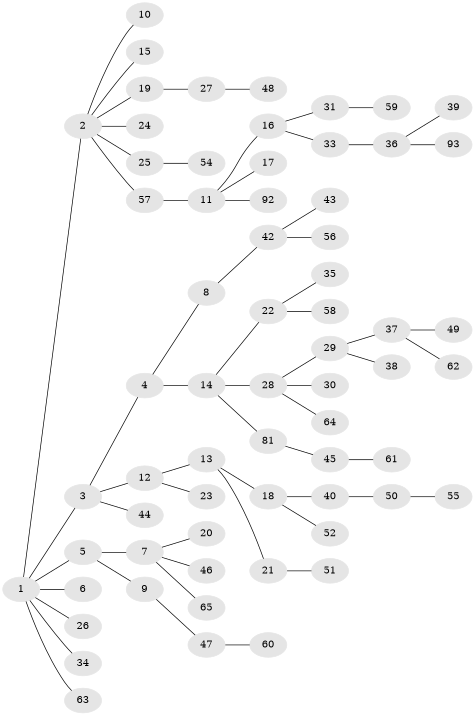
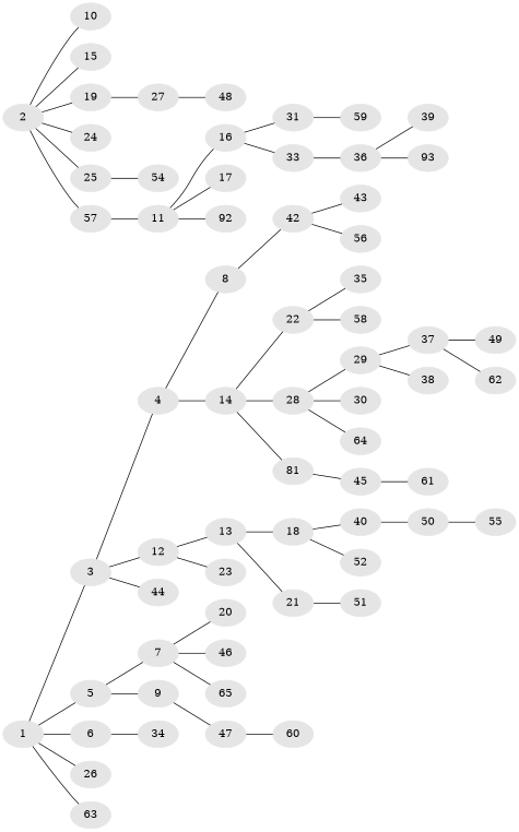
  graph {
    rankdir=LR
    node [color=gray90 style=filled]
    edge [weight=1.0]
    1
    2
    3
    5
    6
    26
    34
    63
    10
    15
    19
    24
    25
    57
    4
    12
    44
    7
    9
    27
    54
    11
    8
    14
    13
    23
    42
    22
    28
    n30 [label=81]
    20
    46
    65
    47
    16
    17
    n37 [label=92]
    43
    56
    60
    31
    33
    18
    21
    40
    52
    51
    35
    58
    29
    30
    64
    45
    59
    36
    50
    48
    37
    38
    49
    62
    39
    n63 [label=93]
    55
    61
-   1 -- 2
    1 -- 3
    1 -- 5
    1 -- 6 [weight=2.0]
    1 -- 26
-   1 -- 34
+   6 -- 34
    1 -- 63
    2 -- 10
    2 -- 15
    2 -- 19
    2 -- 24
    2 -- 25
    2 -- 57
    3 -- 4
    3 -- 12
    3 -- 44
    5 -- 7
    5 -- 9 [weight=2.0]
    19 -- 27
    25 -- 54
    57 -- 11
    4 -- 8
    4 -- 14
    12 -- 13
    12 -- 23
    7 -- 20
    7 -- 46
    7 -- 65
    9 -- 47
    27 -- 48
    11 -- 16
    11 -- 17
    11 -- n37 [weight=2.0]
    8 -- 42
    14 -- 22
    14 -- 28
    14 -- n30
    13 -- 18
    13 -- 21
    42 -- 43 [weight=2.0]
    42 -- 56
    22 -- 35
    22 -- 58
    28 -- 29
    28 -- 30
    28 -- 64
    n30 -- 45
    47 -- 60
    16 -- 31
    16 -- 33
    31 -- 59
    33 -- 36
    18 -- 40
    18 -- 52
    21 -- 51 [weight=2.0]
    40 -- 50
    29 -- 37
    29 -- 38
    45 -- 61
    36 -- 39
    36 -- n63 [weight=2.0]
    50 -- 55
    37 -- 49 [weight=2.0]
    37 -- 62
  }
